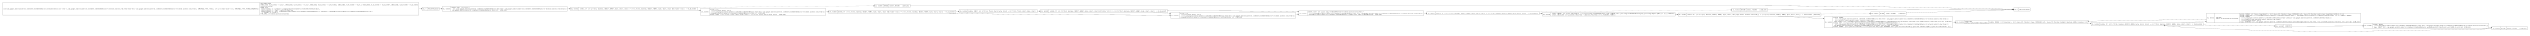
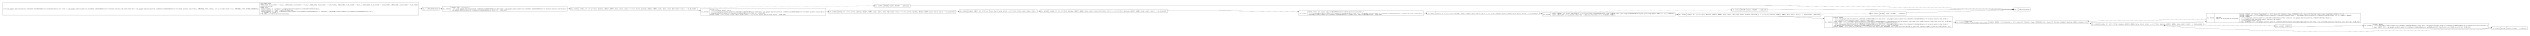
  digraph {
    fontname="Source Code Pro"
    rankdir=LR
    node [fontname="Source Code Pro" shape=record]
    edge [fontname="Source Code Pro"]
    n1 [label="{23\:\ ?|MTH_ENTER_BLOCK\l}"]
    n2 [label="{25\:\ 0x0000|0x0000: IGET  (r0 I:int) = \l  (r3 I:com.google.android.material.sidesheet.SideSheetBehavior A[D('this' com.google.android.material.sidesheet.SideSheetBehavior\<V extends android.view.View\>)])\l com.google.android.material.sidesheet.SideSheetBehavior.state int  (LINE:590)\l}"]
    n3 [label="{26\:\ 0x0002|0x0002: IF  (r0 I:??[int, boolean, OBJECT, ARRAY, byte, short, char]) != (r4 I:??[int, boolean, OBJECT, ARRAY, byte, short, char] A[D('state' int)])  \-\> B:28:0x0005 \l}"]
    n4 [label="{27\:\ 0x0004|RETURN\l|0x0004: RETURN    (LINE:591)\l}"]
    n5 [label="{28\:\ 0x0005|0x0005: IPUT  \l  (r4 I:int A[D('state' int)])\l  (r3 I:com.google.android.material.sidesheet.SideSheetBehavior A[D('this' com.google.android.material.sidesheet.SideSheetBehavior\<V extends android.view.View\>)])\l com.google.android.material.sidesheet.SideSheetBehavior.state int  (LINE:593)\l0x0007: CONST  (r0 I:??[int, float, short, byte, char]) = (3 ??[int, float, short, byte, char])  (LINE:594)\l}"]
    n6 [label="{24\:\ ?|MTH_EXIT_BLOCK\l}"]
    n7 [label="{29\:\ 0x0008|0x0008: IF  (r4 I:??[int, boolean, OBJECT, ARRAY, byte, short, char] A[D('state' int)]) == (r0 I:??[int, boolean, OBJECT, ARRAY, byte, short, char])  \-\> B:32:0x000d \l}"]
    n8 [label="{30\:\ 0x000a|0x000a: CONST  (r0 I:??[int, float, short, byte, char]) = (5 ??[int, float, short, byte, char]) \l}"]
-   n9 [label="{32\:\ 0x000d|0x000d: IPUT  \l  (r4 I:int A[D('state' int)])\l  (r3 I:com.google.android.material.sidesheet.SideSheetBehavior A[D('this' com.google.android.material.sidesheet.SideSheetBehavior\<V extends android.view.View\>)])\l com.google.android.material.sidesheet.SideSheetBehavior.lastStableState int  (LINE:595)\l}"]
    n10 [label="{31\:\ 0x000b|0x000b: IF  (r4 I:??[int, boolean, OBJECT, ARRAY, byte, short, char] A[D('state' int)]) != (r0 I:??[int, boolean, OBJECT, ARRAY, byte, short, char])  \-\> B:33:0x000f \l}"]
    n11 [label="{33\:\ 0x000f|0x000f: IGET  (r0 I:java.lang.ref.WeakReference\<V extends android.view.View\>) = \l  (r3 I:com.google.android.material.sidesheet.SideSheetBehavior A[D('this' com.google.android.material.sidesheet.SideSheetBehavior\<V extends android.view.View\>)])\l com.google.android.material.sidesheet.SideSheetBehavior.viewRef java.lang.ref.WeakReference  (LINE:598)\l}"]
    n12 [label="{34\:\ 0x0011|0x0011: IF  (r0 I:??[int, boolean, OBJECT, ARRAY, byte, short, char]) != (0 ??[int, boolean, OBJECT, ARRAY, byte, short, char])  \-\> B:36:0x0014 \l}"]
    n13 [label="{35\:\ 0x0013|RETURN\l|0x0013: RETURN    (LINE:599)\l}"]
    n14 [label="{36\:\ 0x0014|0x0014: INVOKE  (r0 I:java.lang.Object) = (r0 I:java.lang.ref.WeakReference) type: VIRTUAL call: java.lang.ref.WeakReference.get():java.lang.Object A[MD:():T (c)] (LINE:602)\l0x0018: CHECK_CAST (r0 I:android.view.View) = (android.view.View) (r0 I:??[OBJECT, ARRAY]) \l}"]
    n15 [label="{37\:\ 0x001a|0x001a: IF  (r0 I:??[int, boolean, OBJECT, ARRAY, byte, short, char] A[D('sheet' android.view.View)]) != (0 ??[int, boolean, OBJECT, ARRAY, byte, short, char])  \-\> B:39:0x001d  (LINE:603)\l}"]
    n16 [label="{38\:\ 0x001c|RETURN\l|0x401c: RETURN    (LINE:604)\l}"]
    n17 [label="{39\:\ 0x001d|0x001d: INVOKE  \l  (r3 I:com.google.android.material.sidesheet.SideSheetBehavior A[D('this' com.google.android.material.sidesheet.SideSheetBehavior\<V extends android.view.View\>)])\l  (r0 I:android.view.View A[D('sheet' android.view.View)])\l type: DIRECT call: com.google.android.material.sidesheet.SideSheetBehavior.updateSheetVisibility(android.view.View):void A[MD:(android.view.View):void (m)] (LINE:607)\l0x0020: IGET  (r1 I:java.util.Set\<com.google.android.material.sidesheet.SideSheetCallback\>) = \l  (r3 I:com.google.android.material.sidesheet.SideSheetBehavior A[D('this' com.google.android.material.sidesheet.SideSheetBehavior\<V extends android.view.View\>)])\l com.google.android.material.sidesheet.SideSheetBehavior.callbacks java.util.Set  (LINE:609)\l0x0022: INVOKE  (r1 I:java.util.Iterator) = (r1 I:java.util.Set) type: INTERFACE call: java.util.Set.iterator():java.util.Iterator A[MD:():java.util.Iterator\<E\> (c)]\l}"]
    n18 [label="{40\:\ 0x0026|LOOP_START\lLOOP:0: B:40:0x0026\-\>B:42:0x002c\l|0x0026: INVOKE  (r2 I:boolean) = (r1 I:java.util.Iterator) type: INTERFACE call: java.util.Iterator.hasNext():boolean A[MD:():boolean (c)]\l}"]
    n19 [label="{41\:\ 0x002a|0x002a: IF  (r2 I:??[int, boolean, OBJECT, ARRAY, byte, short, char]) == (0 ??[int, boolean, OBJECT, ARRAY, byte, short, char])  \-\> B:45:0x0036 \l}"]
    n20 [label="{42\:\ 0x002c|LOOP_END\lLOOP:0: B:40:0x0026\-\>B:42:0x002c\l|0x002c: INVOKE  (r2 I:java.lang.Object) = (r1 I:java.util.Iterator) type: INTERFACE call: java.util.Iterator.next():java.lang.Object A[MD:():E (c)]\l0x0030: CHECK_CAST (r2 I:com.google.android.material.sidesheet.SheetCallback) = (com.google.android.material.sidesheet.SheetCallback) (r2 I:??[OBJECT, ARRAY]) \l0x0032: INVOKE  \l  (r2 I:com.google.android.material.sidesheet.SheetCallback A[D('callback' com.google.android.material.sidesheet.SheetCallback)])\l  (r0 I:android.view.View A[D('sheet' android.view.View)])\l  (r4 I:int A[D('state' int)])\l type: INTERFACE call: com.google.android.material.sidesheet.SheetCallback.onStateChanged(android.view.View, int):void A[MD:(android.view.View, int):void (m)] (LINE:610)\l}"]
    n21 [label="{45\:\ 0x0036|SYNTHETIC\l}"]
    n22 [label="{43\:\ 0x0036|0x0036: INVOKE  \l  (r3 I:com.google.android.material.sidesheet.SideSheetBehavior A[D('this' com.google.android.material.sidesheet.SideSheetBehavior\<V extends android.view.View\>)])\l type: DIRECT call: com.google.android.material.sidesheet.SideSheetBehavior.updateAccessibilityActions():void A[MD:():void (m)] (LINE:613)\l}"]
    n23 [label="{44\:\ 0x0039|RETURN\l|0x0039: RETURN    (LINE:614)\l}"]
    n24 [label="{void com.google.android.material.sidesheet.SideSheetBehavior.setStateInternal((r3 'this' I:com.google.android.material.sidesheet.SideSheetBehavior\<V extends android.view.View\> A[D('this' com.google.android.material.sidesheet.SideSheetBehavior\<V extends android.view.View\>), IMMUTABLE_TYPE, THIS]), (r4 I:int A[D('state' int), IMMUTABLE_TYPE, METHOD_ARGUMENT]))  | USE_LINES_HINTS\lCROSS_EDGE: B:35:0x0013 \-\> B:24:?, CROSS_EDGE: B:38:0x001c \-\> B:24:?, BACK_EDGE: B:42:0x002c \-\> B:40:0x0026, CROSS_EDGE: B:44:0x0039 \-\> B:24:?, CROSS_EDGE: B:31:0x000b \-\> B:33:0x000f, CROSS_EDGE: B:29:0x0008 \-\> B:32:0x000d\lINLINE_NOT_NEEDED\lDebug Info:\l  0x0032\-0x0035: r2 'callback' Lcom\/google\/android\/material\/sidesheet\/SheetCallback;\l  0x001a\-0x0039: r0 'sheet' Landroid\/view\/View;\l  0x0000\-0x0039: r3 'this' Lcom\/google\/android\/material\/sidesheet\/SideSheetBehavior;, signature: Lcom\/google\/android\/material\/sidesheet\/SideSheetBehavior\<TV;\>;\l  \-1 \-0x0039: r4 'state' I\lTYPE_VARS: [V extends android.view.View]\l}"]
    n1 -> n2
    n2 -> n3
    n3 -> n4 [style=dashed]
    n3 -> n5
    n4 -> n6
    n5 -> n7
    n7 -> n8 [style=solid]
-   n7 -> n9
    n8 -> n10
-   n9 -> n11
-   n10 -> n9 [style=dashed]
    n10 -> n11
    n11 -> n12
    n12 -> n13 [style=dashed]
    n12 -> n14
    n13 -> n6
    n14 -> n15
    n15 -> n16 [style=dashed]
    n15 -> n17
    n16 -> n6
    n17 -> n18
    n18 -> n19
    n19 -> n20 [style=dashed]
    n19 -> n21
    n20 -> n18
    n21 -> n22
    n22 -> n23
    n23 -> n19
    n24 -> n1
  }
